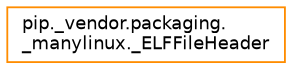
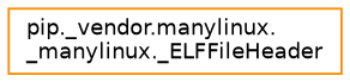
  digraph {
    rankdir=LR
-   n1 [color=darkorange fillcolor=white fontname=Helvetica fontsize=10 height=0.2 label="pip._vendor.packaging.\l_manylinux._ELFFileHeader" shape=box style=filled width=0.4]
+   n1 [color=darkorange fillcolor=white fontname=Helvetica fontsize=10 height=0.2 label="pip._vendor.manylinux.\l_manylinux._ELFFileHeader" shape=box style=filled width=0.4]
  }
